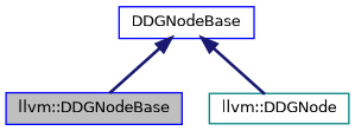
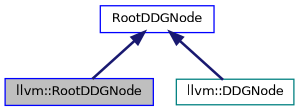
  digraph {
    node [color=blue fontname=Helvetica fontsize=10 shape=record]
    edge [color=midnightblue dir=back fontname=Helvetica fontsize=10 labelfontname=Helvetica labelfontsize=10 style=bold]
-   n1 [fillcolor=grey75 fontcolor=black height=0.2 label="llvm::DDGNodeBase" style=filled width=0.4]
+   n1 [fillcolor=grey75 fontcolor=black height=0.2 label="llvm::RootDDGNode" style=filled width=0.4]
    n2 [color=teal height=0.2 label="llvm::DDGNode" width=0.4]
-   n3 [height=0.2 label=DDGNodeBase width=0.4]
+   n3 [height=0.2 label=RootDDGNode width=0.4]
    n3 -> n1
    n3 -> n2
  }
